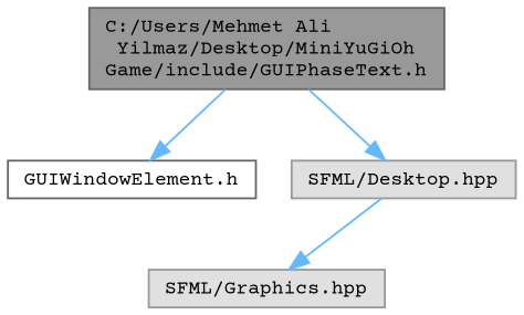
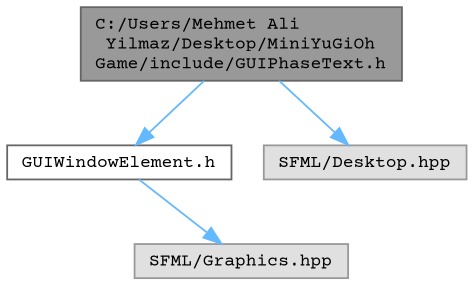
  digraph {
    fontname="Courier Prime"
    node [color=grey60 fillcolor="#E0E0E0" fontname="Courier Prime" fontsize=10 shape=box style=filled]
    edge [color=steelblue1 fontname="Courier Prime" fontsize=10 labelfontname=Helvetica labelfontsize=10 style=solid]
    n1 [color=gray40 fillcolor=grey60 fontcolor=black height=0.2 label="C:/Users/Mehmet Ali\l Yilmaz/Desktop/MiniYuGiOh\lGame/include/GUIPhaseText.h" width=0.4]
    n2 [color=grey40 fillcolor=white height=0.2 label="GUIWindowElement.h" width=0.4]
    n3 [height=0.2 label="SFML/Desktop.hpp" width=0.4]
    n4 [height=0.2 label="SFML/Graphics.hpp" width=0.4]
    n1 -> n2
    n1 -> n3
-   n3 -> n4
+   n2 -> n4
  }
